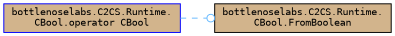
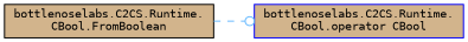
  digraph {
    rankdir=LR
    fontname="DejaVu Sans Mono"
    node [fillcolor=tan fontname="DejaVu Sans Mono" fontsize=10 shape=box style=filled]
    n1 [color=blue fontcolor=black height=0.2 label="bottlenoselabs.C2CS.Runtime.\lCBool.operator CBool" width=0.4]
    n2 [color=black height=0.2 label="bottlenoselabs.C2CS.Runtime.\lCBool.FromBoolean" width=0.4]
-   n1 -> n2 [color=steelblue1 fontname="DejaVu Sans Mono" fontsize=10 labelfontname=Helvetica labelfontsize=10 style=dashed arrowhead=odot]
+   n2 -> n1 [color=steelblue1 fontname="DejaVu Sans Mono" fontsize=10 labelfontname=Helvetica labelfontsize=10 style=dashed arrowhead=odot]
  }
